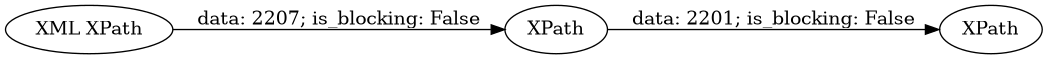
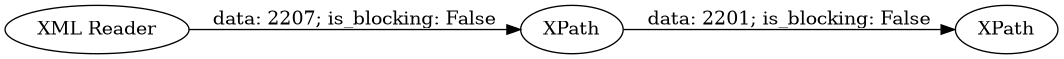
  digraph {
    rankdir=LR
    n1 [label=XPath]
-   n2 [label="XML XPath"]
+   n2 [label="XML Reader"]
    n3 [label=XPath]
    n2 -> n3 [label="data: 2207; is_blocking: False"]
    n3 -> n1 [label="data: 2201; is_blocking: False"]
  }
